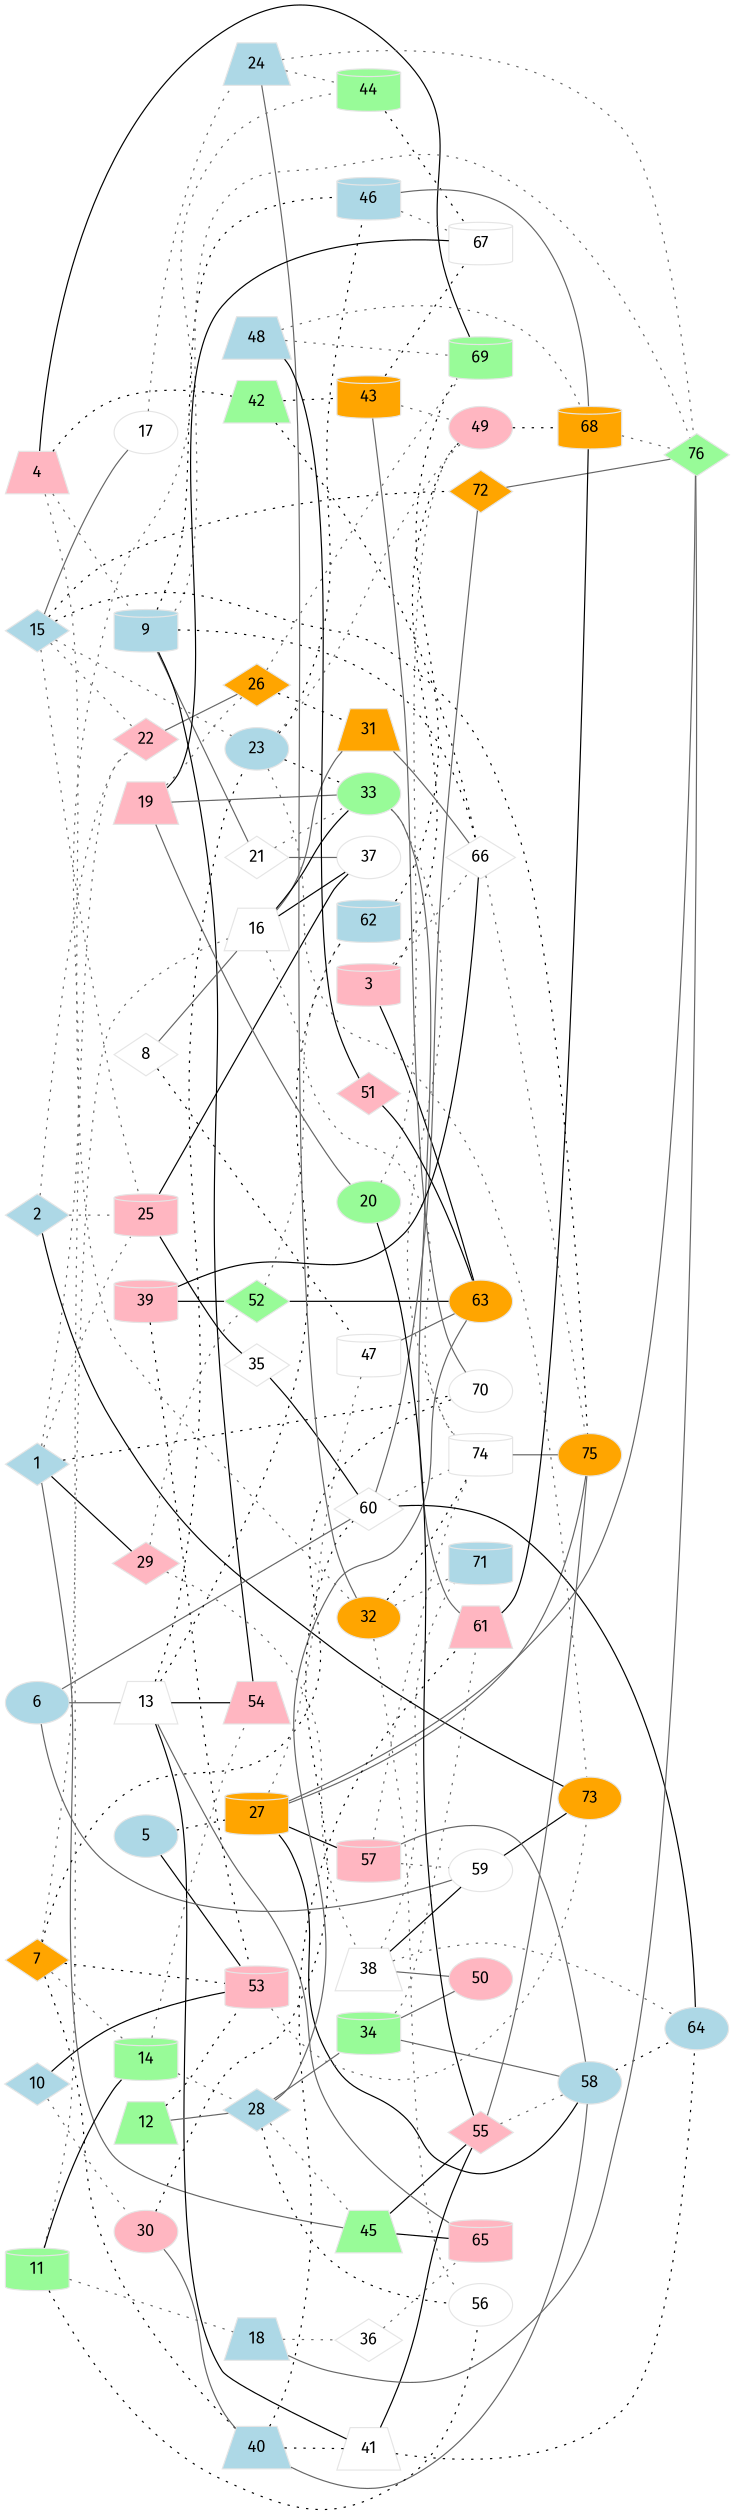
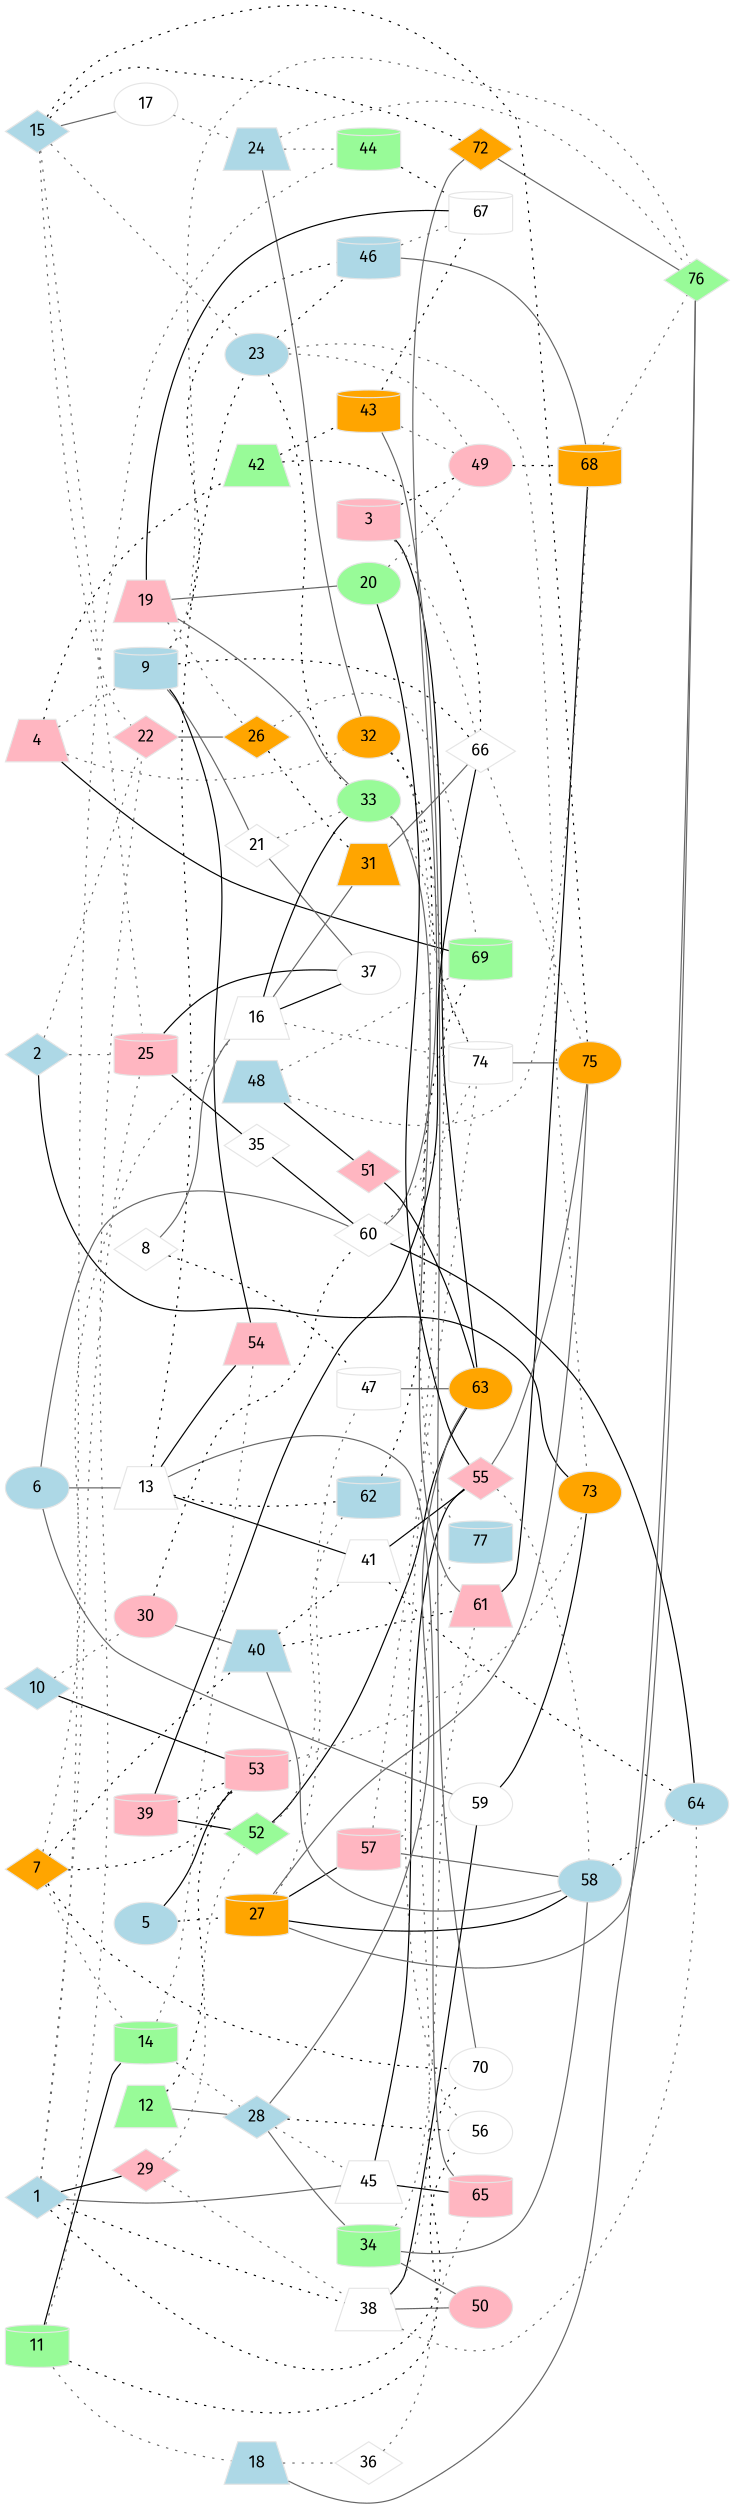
  graph {
    fontname="Fira Sans"
    rankdir=LR
    node [color=gray90 fillcolor=white fontname="Fira Sans" shape=cylinder style=filled]
    edge [color=gray40 fontname="Fira Sans" style=dotted]
    1 [fillcolor=lightblue shape=diamond]
    25 [fillcolor=lightpink]
    29 [fillcolor=lightpink shape=diamond]
    38 [shape=trapezium]
    44 [fillcolor=palegreen]
    70 [shape=ellipse]
-   45 [fillcolor=palegreen shape=trapezium]
+   45 [shape=trapezium]
    37 [shape=ellipse]
    35 [shape=diamond]
    52 [fillcolor=palegreen shape=diamond]
    65 [fillcolor=lightpink]
    36 [shape=diamond]
    59 [shape=ellipse]
-   71 [fillcolor=lightblue]
+   71 [fillcolor=lightblue label=77]
    50 [fillcolor=lightpink shape=ellipse]
    64 [fillcolor=lightblue shape=ellipse]
    67
    2 [fillcolor=lightblue shape=diamond]
    22 [fillcolor=lightpink shape=diamond]
    73 [fillcolor=orange shape=ellipse]
    26 [fillcolor=orange shape=diamond]
    3 [fillcolor=lightpink]
    49 [fillcolor=lightpink shape=ellipse]
    63 [fillcolor=orange shape=ellipse]
    66 [shape=diamond]
    68 [fillcolor=orange]
    75 [fillcolor=orange shape=ellipse]
    4 [fillcolor=lightpink shape=trapezium]
    9 [fillcolor=lightblue]
    32 [fillcolor=orange shape=ellipse]
    42 [fillcolor=palegreen shape=trapezium]
    69 [fillcolor=palegreen]
    21 [shape=diamond]
    46 [fillcolor=lightblue]
    54 [fillcolor=lightpink shape=trapezium]
    76 [fillcolor=palegreen shape=diamond]
    56 [shape=ellipse]
    74
    43 [fillcolor=orange]
    5 [fillcolor=lightblue shape=ellipse]
    27 [fillcolor=orange]
    53 [fillcolor=lightpink]
    47
    57 [fillcolor=lightpink]
    58 [fillcolor=lightblue shape=ellipse]
    6 [fillcolor=lightblue shape=ellipse]
    13 [shape=trapezium]
    60 [shape=diamond]
    23 [fillcolor=lightblue shape=ellipse]
    41 [shape=trapezium]
    62 [fillcolor=lightblue]
    72 [fillcolor=orange shape=diamond]
    7 [fillcolor=orange shape=diamond]
    14 [fillcolor=palegreen]
    16 [shape=trapezium]
    40 [fillcolor=lightblue shape=trapezium]
    28 [fillcolor=lightblue shape=diamond]
    31 [fillcolor=orange shape=trapezium]
    33 [fillcolor=palegreen shape=ellipse]
    61 [fillcolor=lightpink shape=trapezium]
    8 [shape=diamond]
    10 [fillcolor=lightblue shape=diamond]
    30 [fillcolor=lightpink shape=ellipse]
    11 [fillcolor=palegreen]
    18 [fillcolor=lightblue shape=trapezium]
    12 [fillcolor=palegreen shape=trapezium]
    34 [fillcolor=palegreen]
    55 [fillcolor=lightpink shape=diamond]
    15 [fillcolor=lightblue shape=diamond]
    17 [shape=ellipse]
    24 [fillcolor=lightblue shape=trapezium]
    19 [fillcolor=lightpink shape=trapezium]
    20 [fillcolor=palegreen shape=ellipse]
    39 [fillcolor=lightpink]
    48 [fillcolor=lightblue shape=trapezium]
    51 [fillcolor=lightpink shape=diamond]
    1 -- 25
    1 -- 29 [color=black style=solid]
+   1 -- 38 [color=black]
    1 -- 44
    1 -- 70 [color=black]
    1 -- 45 [style=solid]
    25 -- 37 [color=black style=solid]
    25 -- 35 [color=black style=solid]
    29 -- 38
    29 -- 52
    38 -- 59 [color=black style=solid]
    38 -- 71
    38 -- 50 [style=solid]
    38 -- 64
    44 -- 67 [color=black]
    45 -- 65 [color=black style=solid]
    45 -- 55 [color=black style=solid]
    35 -- 60 [color=black style=solid]
    52 -- 63 [color=black style=solid]
    52 -- 62
    36 -- 65
    59 -- 73 [color=black style=solid]
    2 -- 25
    2 -- 22
    2 -- 73 [color=black style=solid]
    22 -- 26 [style=solid]
    26 -- 69
    26 -- 31 [color=black]
    3 -- 49 [color=black]
    3 -- 63 [color=black style=solid]
    3 -- 66
    49 -- 68 [color=black]
    66 -- 75
    68 -- 76
    4 -- 9
    4 -- 32
    4 -- 42 [color=black]
    4 -- 69 [color=black style=solid]
    9 -- 66 [color=black]
    9 -- 21 [style=solid]
    9 -- 46 [color=black]
    9 -- 54 [color=black style=solid]
    9 -- 76
    32 -- 71
    32 -- 56
    32 -- 74 [color=black]
    42 -- 66 [color=black]
    42 -- 43 [color=black]
    21 -- 37 [style=solid]
    21 -- 33
    46 -- 67
    46 -- 68 [style=solid]
    74 -- 75 [style=solid]
    43 -- 70 [style=solid]
    43 -- 67 [color=black]
    43 -- 49
    5 -- 27 [color=black]
    5 -- 53 [color=black style=solid]
    27 -- 75 [style=solid]
    27 -- 76 [style=solid]
    27 -- 47
    27 -- 57 [color=black style=solid]
    27 -- 58 [color=black style=solid]
    53 -- 73
    47 -- 63 [style=solid]
    57 -- 59
    57 -- 74
    57 -- 58 [style=solid]
    58 -- 64 [color=black]
    6 -- 59 [style=solid]
    6 -- 13 [style=solid]
    6 -- 60 [style=solid]
    13 -- 65 [style=solid]
    13 -- 54 [color=black style=solid]
    13 -- 23 [color=black]
    13 -- 41 [color=black style=solid]
    13 -- 62 [color=black]
    60 -- 64 [color=black style=solid]
    60 -- 74
    60 -- 72 [style=solid]
    23 -- 73
    23 -- 49
    23 -- 46 [color=black]
    23 -- 33 [color=black]
    41 -- 64 [color=black]
    41 -- 55 [color=black style=solid]
    62 -- 69 [color=black]
    72 -- 76 [style=solid]
    7 -- 70 [color=black]
    7 -- 53 [color=black]
    7 -- 14
    7 -- 16
    7 -- 40 [color=black]
    14 -- 54
    14 -- 28
    16 -- 37 [color=black style=solid]
    16 -- 74
    16 -- 31 [style=solid]
    16 -- 33 [color=black style=solid]
    40 -- 58 [style=solid]
    40 -- 41 [color=black]
    40 -- 61 [color=black]
    28 -- 45
    28 -- 63 [style=solid]
    28 -- 56 [color=black]
    28 -- 34 [style=solid]
    31 -- 66 [style=solid]
    33 -- 74
    33 -- 61 [style=solid]
    61 -- 68 [color=black style=solid]
    8 -- 47 [color=black]
    8 -- 16 [style=solid]
    10 -- 53 [color=black style=solid]
    10 -- 30
    30 -- 60 [color=black]
    30 -- 40 [style=solid]
    11 -- 22
    11 -- 56 [color=black]
    11 -- 14 [color=black style=solid]
    11 -- 18
    18 -- 36
    18 -- 76 [style=solid]
    12 -- 53 [color=black]
    12 -- 28 [style=solid]
    34 -- 50 [style=solid]
    34 -- 58 [style=solid]
    34 -- 61
    55 -- 75 [style=solid]
    55 -- 58
    15 -- 25
    15 -- 22
    15 -- 75 [color=black]
    15 -- 23
    15 -- 72 [color=black]
    15 -- 17 [style=solid]
    17 -- 24
    24 -- 44
    24 -- 32 [style=solid]
    24 -- 76
    19 -- 67 [color=black style=solid]
    19 -- 26
    19 -- 33 [style=solid]
    19 -- 20 [style=solid]
    20 -- 49
    20 -- 55 [color=black style=solid]
    39 -- 52 [color=black style=solid]
    39 -- 66 [color=black style=solid]
    39 -- 53 [color=black]
    48 -- 68
    48 -- 69
    48 -- 51 [color=black style=solid]
    51 -- 63 [color=black style=solid]
  }
